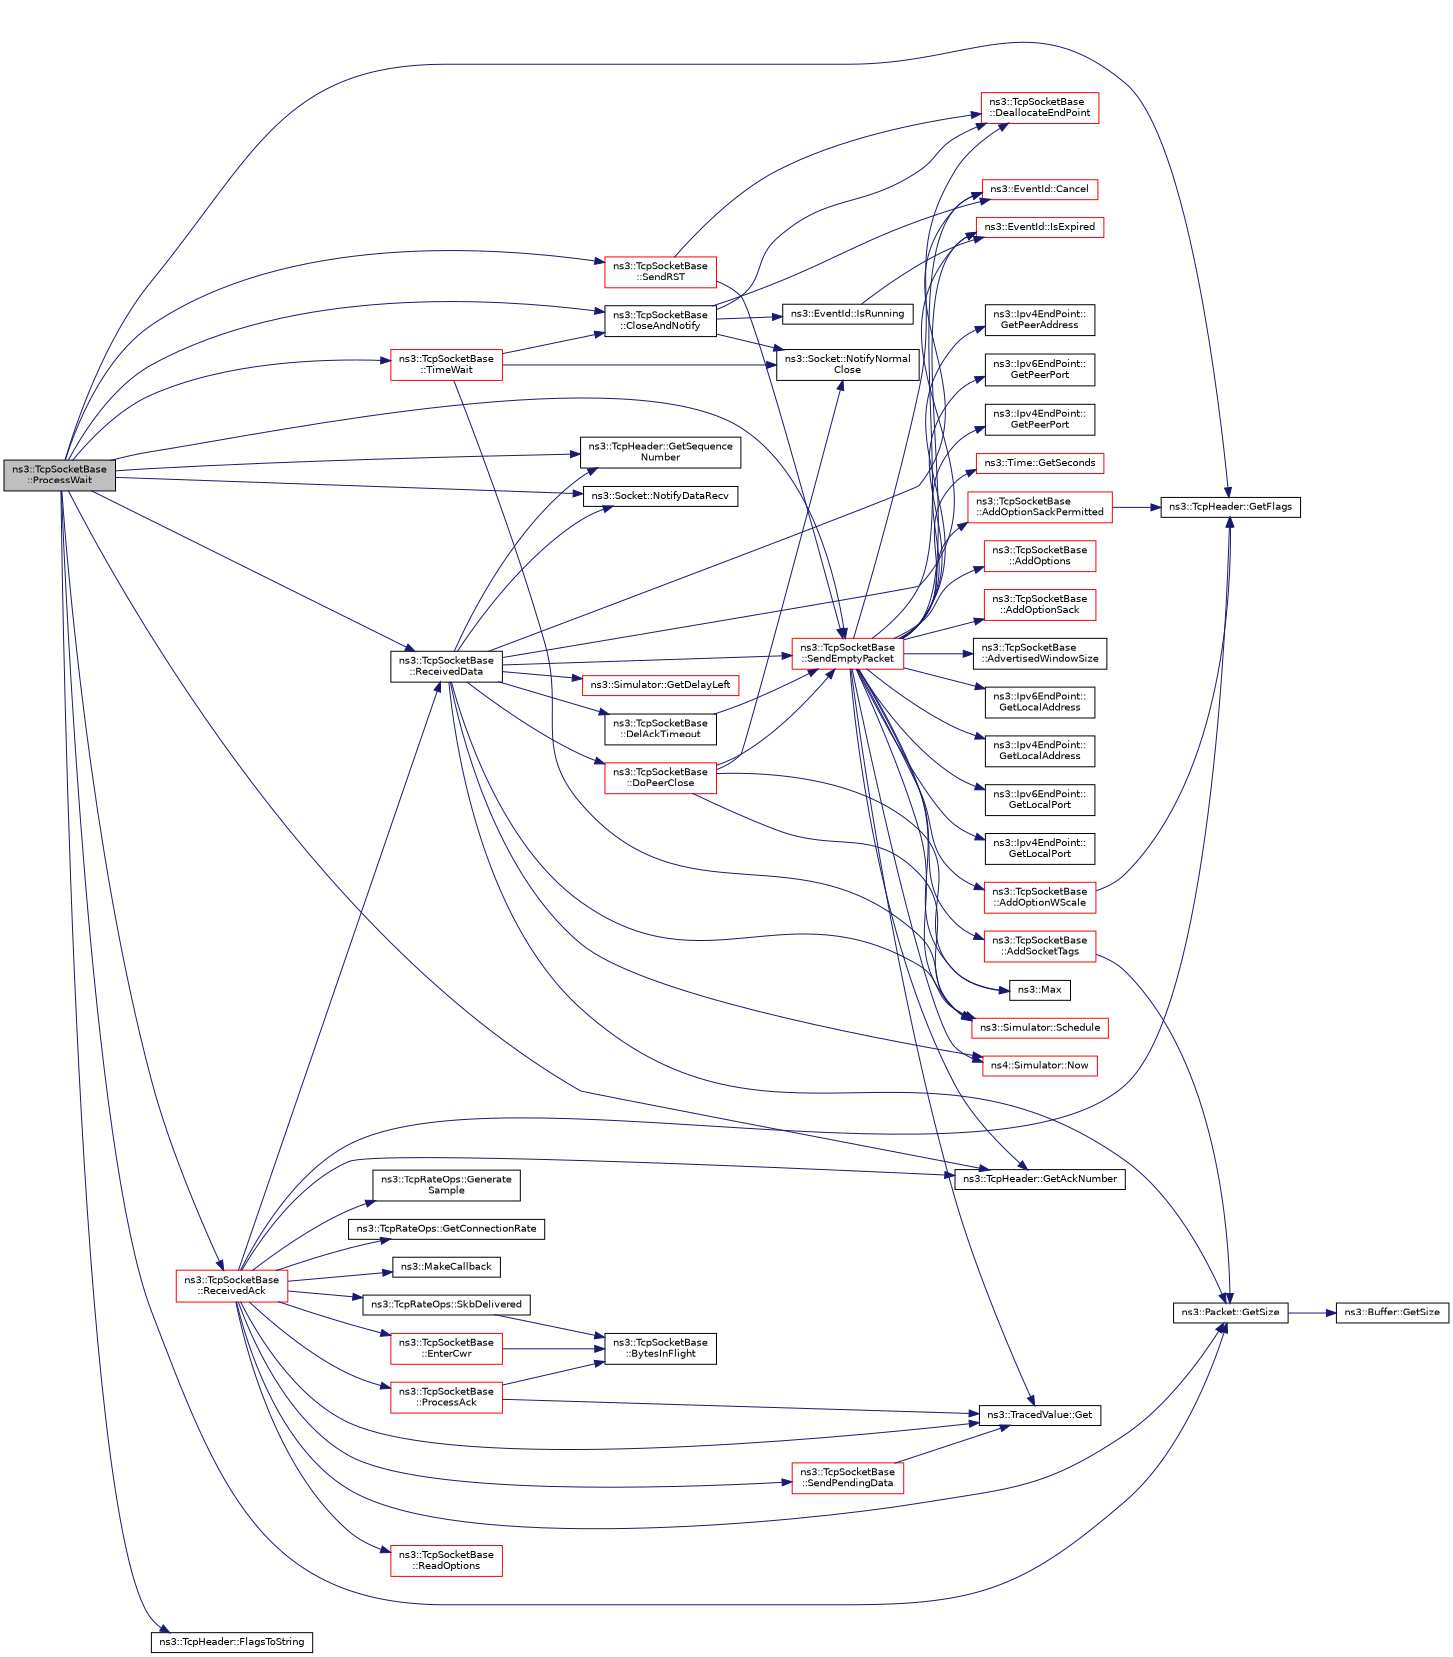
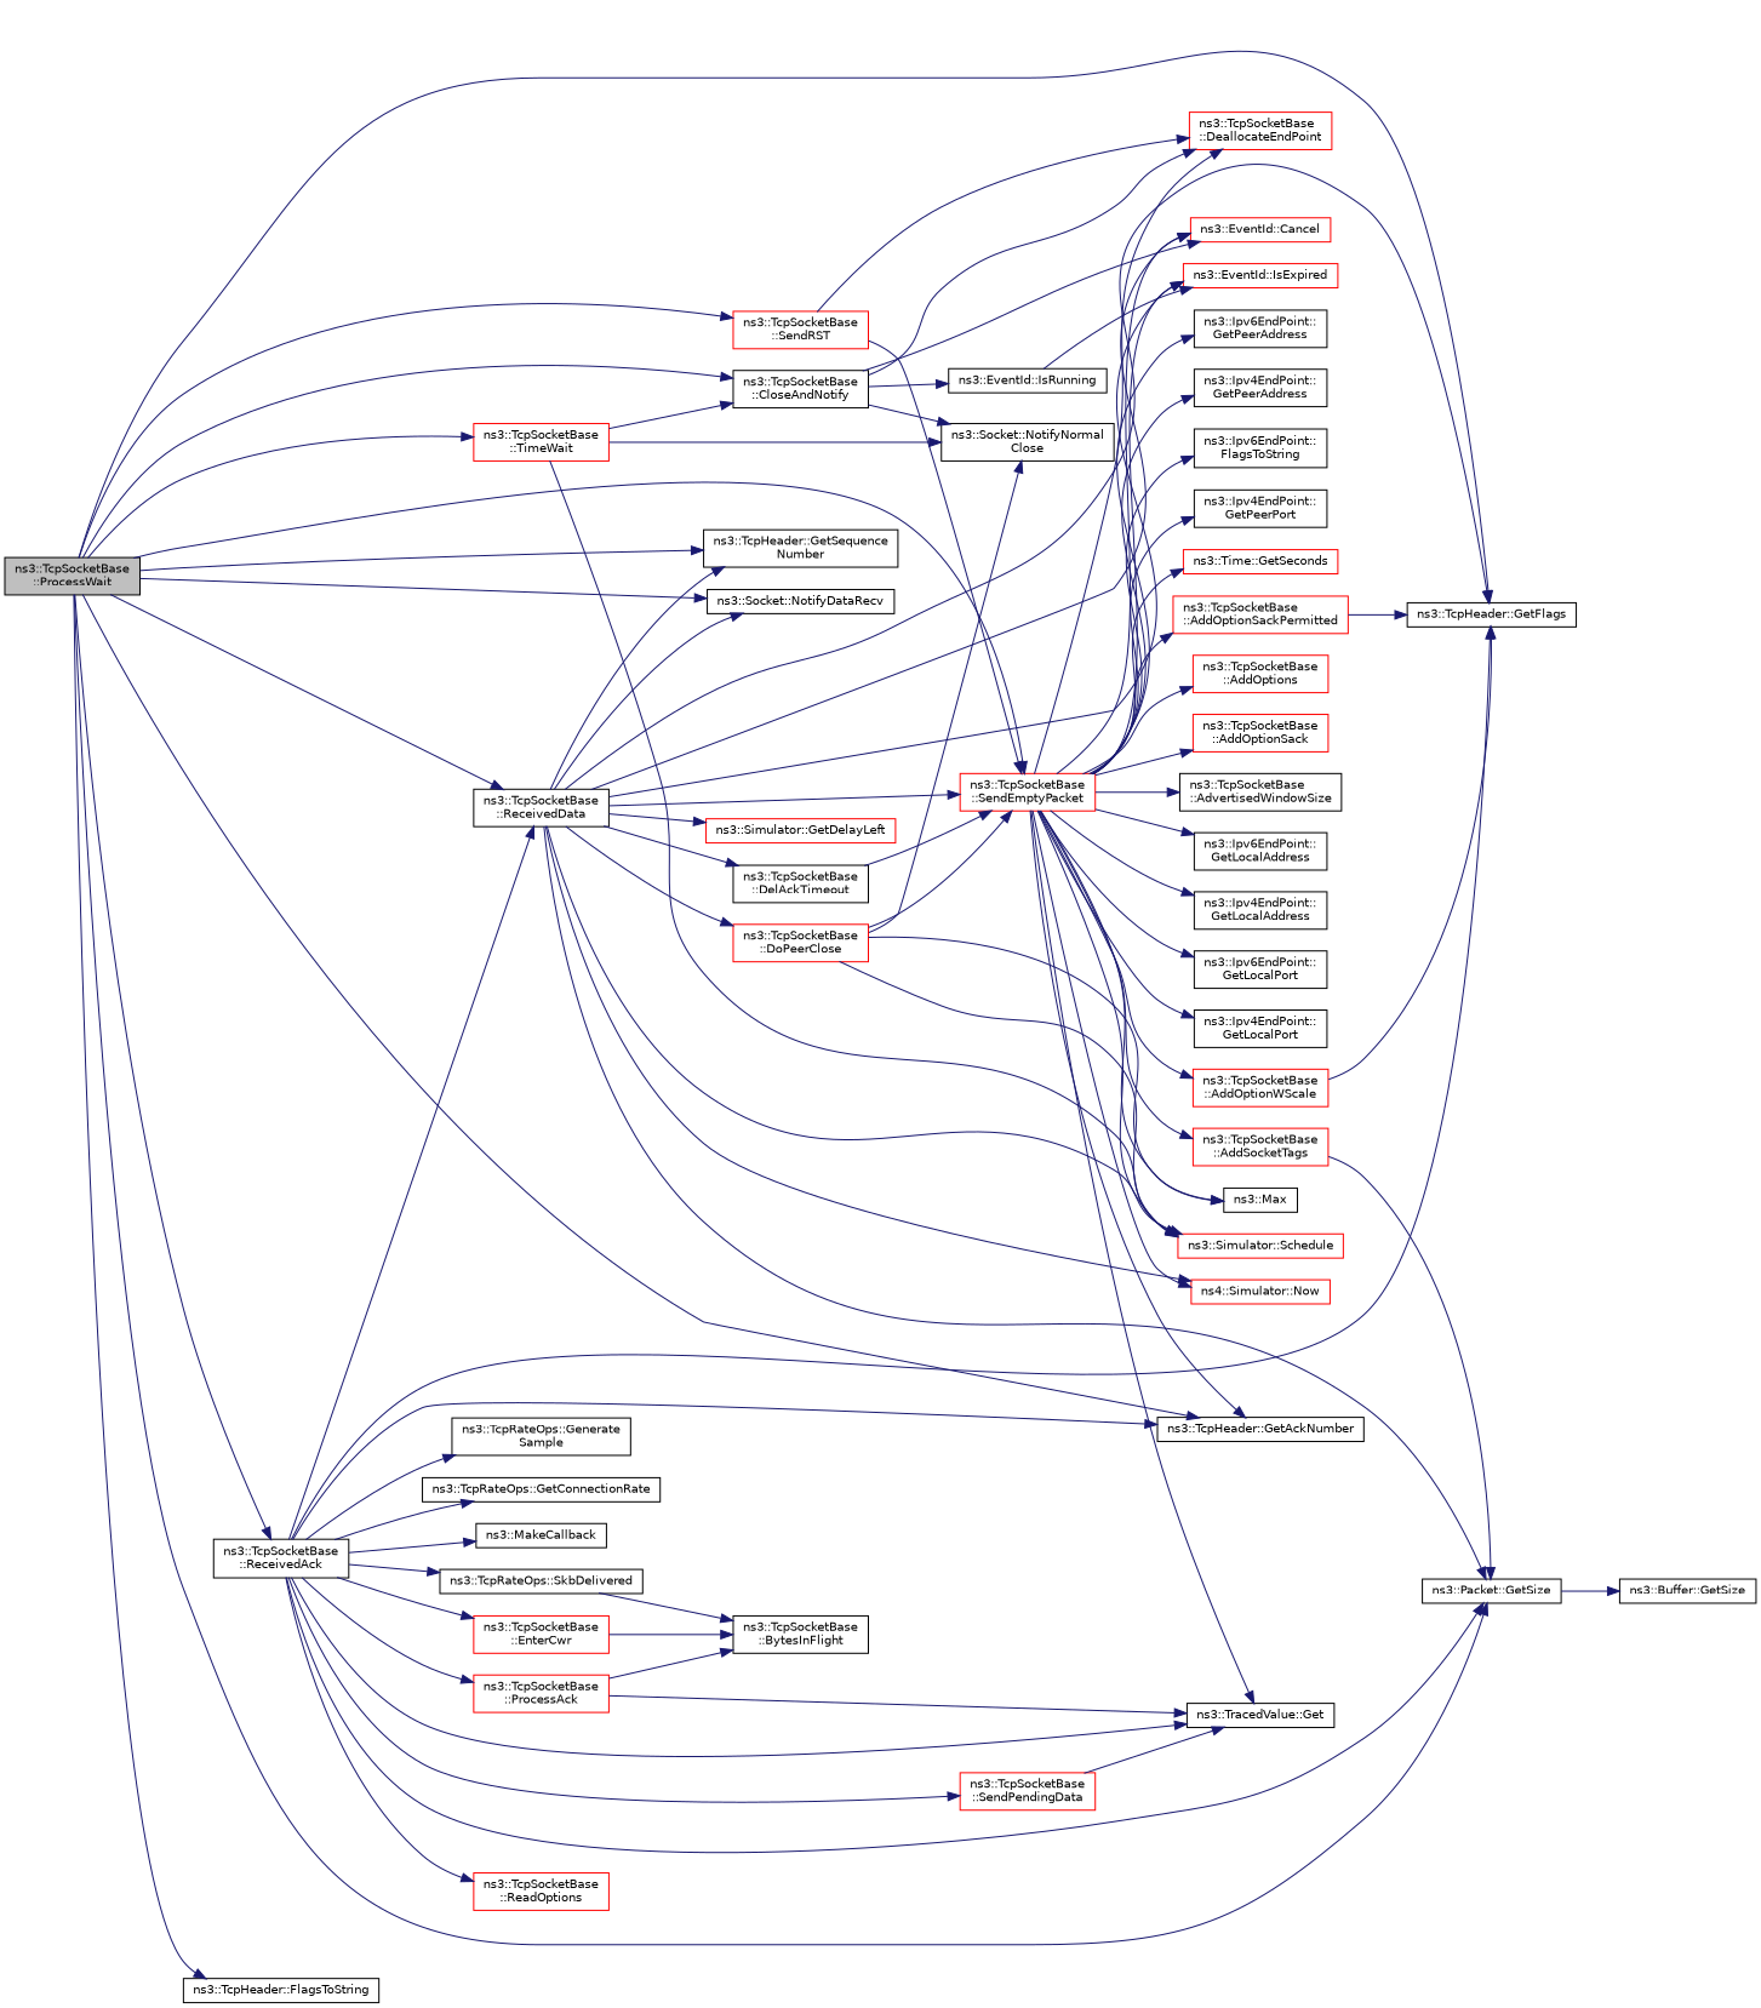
  digraph {
    rankdir=LR
    node [color=black fillcolor=white fontname=Helvetica fontsize=10 shape=record style=filled]
    edge [color=midnightblue fontname=Helvetica fontsize=10 labelfontname=Helvetica labelfontsize=10 style=solid]
    n1 [fillcolor=grey75 fontcolor=black height=0.2 label="ns3::TcpSocketBase\l::ProcessWait" width=0.4]
    n2 [height=0.2 label="ns3::TcpSocketBase\l::CloseAndNotify" width=0.4]
    n3 [height=0.2 label="ns3::TcpHeader::FlagsToString" width=0.4]
    n4 [height=0.2 label="ns3::TcpHeader::GetAckNumber" width=0.4]
    n5 [height=0.2 label="ns3::TcpHeader::GetFlags" width=0.4]
    n6 [height=0.2 label="ns3::TcpHeader::GetSequence\lNumber" width=0.4]
    n7 [height=0.2 label="ns3::Packet::GetSize" width=0.4]
    n8 [height=0.2 label="ns3::Socket::NotifyDataRecv" width=0.4]
-   n9 [color=red height=0.2 label="ns3::TcpSocketBase\l::ReceivedAck" width=0.4]
+   n9 [height=0.2 label="ns3::TcpSocketBase\l::ReceivedAck" width=0.4]
    n10 [height=0.2 label="ns3::TcpSocketBase\l::ReceivedData" width=0.4]
    n11 [color=red height=0.2 label="ns3::TcpSocketBase\l::SendEmptyPacket" width=0.4]
    n12 [color=red height=0.2 label="ns3::TcpSocketBase\l::SendRST" width=0.4]
    n13 [color=red height=0.2 label="ns3::TcpSocketBase\l::TimeWait" width=0.4]
    n14 [color=red height=0.2 label="ns3::EventId::Cancel" width=0.4]
    n15 [color=red height=0.2 label="ns3::TcpSocketBase\l::DeallocateEndPoint" width=0.4]
    n16 [height=0.2 label="ns3::EventId::IsRunning" width=0.4]
    n17 [height=0.2 label="ns3::Socket::NotifyNormal\lClose" width=0.4]
    n18 [height=0.2 label="ns3::Buffer::GetSize" width=0.4]
    n19 [color=red height=0.2 label="ns3::TcpSocketBase\l::EnterCwr" width=0.4]
    n20 [height=0.2 label="ns3::TcpRateOps::Generate\lSample" width=0.4]
    n21 [height=0.2 label="ns3::TracedValue::Get" width=0.4]
    n22 [height=0.2 label="ns3::TcpRateOps::GetConnectionRate" width=0.4]
    n23 [height=0.2 label="ns3::MakeCallback" width=0.4]
    n24 [color=red height=0.2 label="ns3::TcpSocketBase\l::ProcessAck" width=0.4]
    n25 [color=red height=0.2 label="ns3::TcpSocketBase\l::ReadOptions" width=0.4]
    n26 [color=red height=0.2 label="ns3::TcpSocketBase\l::SendPendingData" width=0.4]
    n27 [height=0.2 label="ns3::TcpRateOps::SkbDelivered" width=0.4]
    n28 [color=red height=0.2 label="ns3::EventId::IsExpired" width=0.4]
    n29 [height=0.2 label="ns3::TcpSocketBase\l::DelAckTimeout" width=0.4]
    n30 [color=red height=0.2 label="ns4::Simulator::Now" width=0.4]
    n31 [color=red height=0.2 label="ns3::Simulator::Schedule" width=0.4]
    n32 [color=red height=0.2 label="ns3::TcpSocketBase\l::DoPeerClose" width=0.4]
    n33 [color=red height=0.2 label="ns3::Simulator::GetDelayLeft" width=0.4]
    n34 [color=red height=0.2 label="ns3::TcpSocketBase\l::AddOptions" width=0.4]
    n35 [color=red height=0.2 label="ns3::TcpSocketBase\l::AddOptionSack" width=0.4]
    n36 [color=red height=0.2 label="ns3::TcpSocketBase\l::AddOptionSackPermitted" width=0.4]
    n37 [color=red height=0.2 label="ns3::TcpSocketBase\l::AddOptionWScale" width=0.4]
    n38 [color=red height=0.2 label="ns3::TcpSocketBase\l::AddSocketTags" width=0.4]
    n39 [height=0.2 label="ns3::TcpSocketBase\l::AdvertisedWindowSize" width=0.4]
    n40 [height=0.2 label="ns3::Ipv6EndPoint::\lGetLocalAddress" width=0.4]
    n41 [height=0.2 label="ns3::Ipv4EndPoint::\lGetLocalAddress" width=0.4]
    n42 [height=0.2 label="ns3::Ipv6EndPoint::\lGetLocalPort" width=0.4]
    n43 [height=0.2 label="ns3::Ipv4EndPoint::\lGetLocalPort" width=0.4]
+   n44 [height=0.2 label="ns3::Ipv6EndPoint::\lGetPeerAddress" width=0.4]
    n45 [height=0.2 label="ns3::Ipv4EndPoint::\lGetPeerAddress" width=0.4]
-   n46 [height=0.2 label="ns3::Ipv6EndPoint::\lGetPeerPort" width=0.4]
+   n46 [height=0.2 label="ns3::Ipv6EndPoint::\lFlagsToString" width=0.4]
    n47 [height=0.2 label="ns3::Ipv4EndPoint::\lGetPeerPort" width=0.4]
    n48 [color=red height=0.2 label="ns3::Time::GetSeconds" width=0.4]
    n49 [height=0.2 label="ns3::Max" width=0.4]
    n50 [height=0.2 label="ns3::TcpSocketBase\l::BytesInFlight" width=0.4]
    n1 -> n2
    n1 -> n3
    n1 -> n4
    n1 -> n5
    n1 -> n6
    n1 -> n7
    n1 -> n8
    n1 -> n9
    n1 -> n10
    n1 -> n11
    n1 -> n12
    n1 -> n13
    n2 -> n14
    n2 -> n15
    n2 -> n16
    n2 -> n17
    n7 -> n18
    n9 -> n4
    n9 -> n5
    n9 -> n7
    n9 -> n10
    n9 -> n19
    n9 -> n20
    n9 -> n21
    n9 -> n22
    n9 -> n23
    n9 -> n24
    n9 -> n25
    n9 -> n26
    n9 -> n27
+   n10 -> n5
    n10 -> n6
    n10 -> n7
    n10 -> n8
    n10 -> n11
    n10 -> n14
    n10 -> n28
    n10 -> n29
    n10 -> n30
    n10 -> n31
    n10 -> n32
    n10 -> n33
    n11 -> n4
    n11 -> n14
    n11 -> n15
    n11 -> n21
    n11 -> n28
    n11 -> n30
    n11 -> n31
    n11 -> n34
    n11 -> n35
    n11 -> n36
    n11 -> n37
    n11 -> n38
    n11 -> n39
    n11 -> n40
    n11 -> n41
    n11 -> n42
    n11 -> n43
+   n11 -> n44
    n11 -> n45
    n11 -> n46
    n11 -> n47
    n11 -> n48
    n11 -> n49
    n12 -> n11
    n12 -> n15
    n13 -> n2
    n13 -> n17
    n13 -> n31
    n16 -> n28
    n19 -> n50
    n24 -> n21
    n24 -> n50
    n26 -> n21
    n27 -> n50
    n29 -> n11
    n32 -> n11
    n32 -> n17
    n32 -> n31
    n32 -> n49
    n36 -> n5
    n37 -> n5
    n38 -> n7
  }
